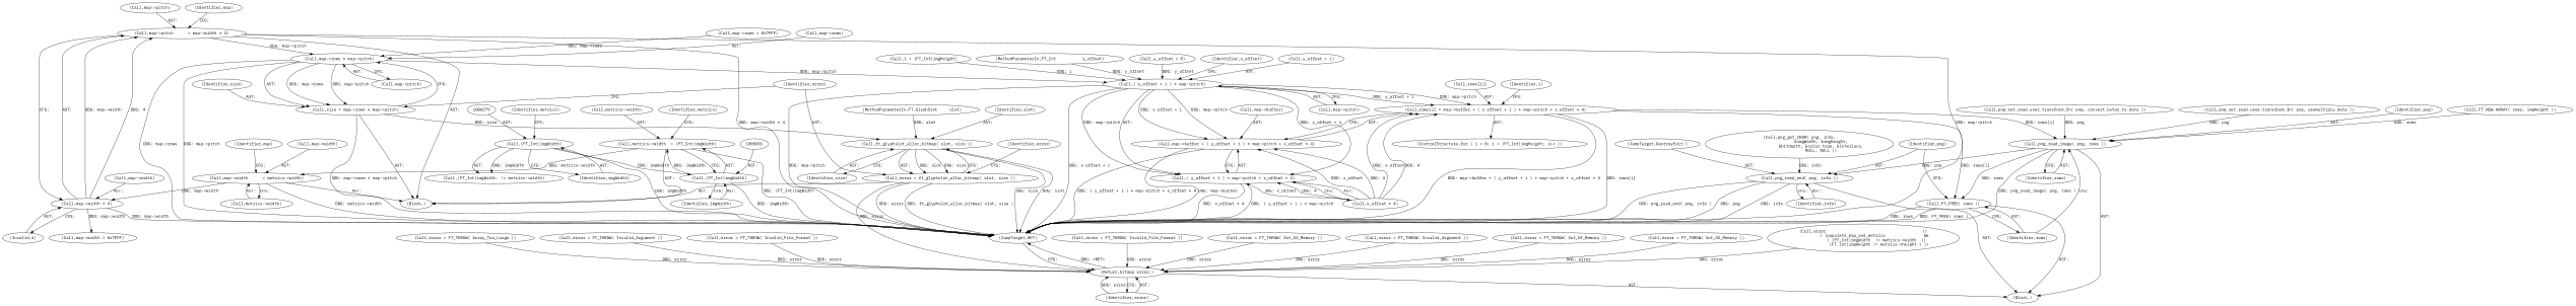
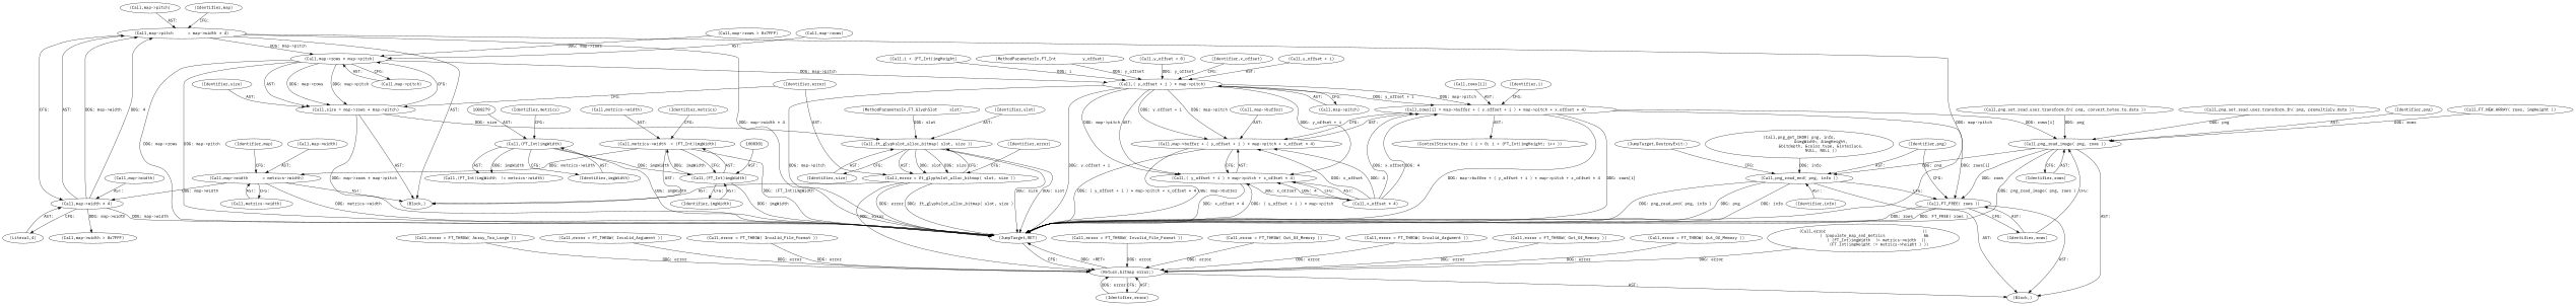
  digraph {
    fontname="IBM Plex Mono"
    node [fontname="IBM Plex Mono"]
    edge [fontname="IBM Plex Mono"]
    n1 [label="(Call,map->pitch      = map->width * 4)"]
    n2 [label="(Call,map->width * 4)"]
    n3 [label="(Call,map->rows * map->pitch)"]
    n4 [label="(JumpTarget,RET)"]
    n5 [label="(Block,)"]
    n6 [label="(Call,map->width > 0x7FFF)"]
-   n7 [label="(Invalid,4)"]
+   n7 [label="(Literal,4)"]
    n8 [label="(Call,size = map->rows * map->pitch)"]
    n9 [label="(Call,( y_offset + i ) * map->pitch)"]
    n10 [label="(Call,map->pitch)"]
    n11 [label="(Return,bitmap error;)"]
    n12 [label="(Call,map->width      = metrics->width)"]
    n13 [label="(Call,metrics->width)"]
    n14 [label="(Call,metrics->width  = (FT_Int)imgWidth)"]
    n15 [label="(Call,(FT_Int)imgWidth)"]
    n16 [label="(Identifier,imgWidth)"]
    n17 [label="(Call,(FT_Int)imgWidth)"]
    n18 [label="(Call,(FT_Int)imgWidth  != metrics->width)"]
    n19 [label="(Identifier,imgWidth)"]
    n20 [label="(Call,ft_glyphslot_alloc_bitmap( slot, size ))"]
    n21 [label="(Call,rows[i] = map->buffer + ( y_offset + i ) * map->pitch + x_offset * 4)"]
    n22 [label="(Call,map->buffer + ( y_offset + i ) * map->pitch + x_offset * 4)"]
    n23 [label="(Call,( y_offset + i ) * map->pitch + x_offset * 4)"]
    n24 [label="(Call,map->pitch)"]
    n25 [label="(Call,error = ft_glyphslot_alloc_bitmap( slot, size ))"]
    n26 [label="(Identifier,size)"]
    n27 [label="(Block,)"]
    n28 [label="(Identifier,error)"]
    n29 [label="(Call,png_read_image( png, rows ))"]
    n30 [label="(Call,FT_FREE( rows ))"]
    n31 [label="(ControlStructure,for ( i = 0; i < (FT_Int)imgHeight; i++ ))"]
    n32 [label="(Call,x_offset * 4)"]
    n33 [label="(Call,png_read_end( png, info ))"]
    n34 [label="(Identifier,rows)"]
    n35 [label="(Identifier,rows)"]
    n36 [label="(Identifier,info)"]
    n37 [label="(MethodParameterIn,FT_GlyphSlot     slot)"]
    n38 [label="(Call,error = FT_THROW( Invalid_File_Format ))"]
    n39 [label="(Identifier,slot)"]
    n40 [label="(Identifier,png)"]
    n41 [label="(Call,map->width)"]
    n42 [label="(Call,map->pitch)"]
    n43 [label="(Call,error = FT_THROW( Out_Of_Memory ))"]
    n44 [label="(Identifier,map)"]
    n45 [label="(Identifier,metrics)"]
    n46 [label="(MethodParameterIn,FT_Int           y_offset)"]
    n47 [label="(Call,error = FT_THROW( Invalid_Argument ))"]
    n48 [label="(Call,error = FT_THROW( Out_Of_Memory ))"]
    n49 [label="(Identifier,metrics)"]
    n50 [label="(Call,map->rows)"]
    n51 [label="(Call,error = FT_THROW( Out_Of_Memory ))"]
    n52 [label="(Call,rows[i])"]
    n53 [label="(Identifier,png)"]
    n54 [label="(Call,metrics->width)"]
    n55 [label="(Call,FT_NEW_ARRAY( rows, imgHeight ))"]
    n56 [label="(Call,error                                        ||\n         ( !populate_map_and_metrics                &&\n           ( (FT_Int)imgWidth  != metrics->width  ||\n             (FT_Int)imgHeight != metrics->height ) ))"]
    n57 [label="(Call,map->rows > 0x7FFF)"]
    n58 [label="(Call,png_set_read_user_transform_fn( png, convert_bytes_to_data ))"]
    n59 [label="(Call,error = FT_THROW( Array_Too_Large ))"]
    n60 [label="(Identifier,size)"]
    n61 [label="(Call,png_get_IHDR( png, info,\n                  &imgWidth, &imgHeight,\n                  &bitdepth, &color_type, &interlace,\n                  NULL, NULL ))"]
    n62 [label="(Call,y_offset < 0)"]
    n63 [label="(Call,map->buffer)"]
    n64 [label="(Identifier,map)"]
    n65 [label="(Call,map->width)"]
    n66 [label="(Call,error = FT_THROW( Invalid_Argument ))"]
    n67 [label="(Identifier,x_offset)"]
    n68 [label="(Identifier,error)"]
    n69 [label="(Call,png_set_read_user_transform_fn( png, premultiply_data ))"]
    n70 [label="(Identifier,error)"]
    n71 [label="(Call,y_offset + i)"]
    n72 [label="(Identifier,i)"]
    n73 [label="(Call,error = FT_THROW( Invalid_File_Format ))"]
    n74 [label="(JumpTarget,DestroyExit:)"]
    n75 [label="(Call,i < (FT_Int)imgHeight)"]
    1000301
    1000279
    n1 -> n2 [label="CFG: "]
    n1 -> n3 [label="DDG: map->pitch"]
    n1 -> n4 [label="DDG: map->width * 4"]
    n1 -> n4 [label="DDG: map->pitch"]
    n1 -> n5 [label="AST: "]
    n2 -> n1 [label="AST: "]
    n2 -> n1 [label="DDG: map->width"]
    n2 -> n1 [label="DDG: 4"]
    n2 -> n4 [label="DDG: map->width"]
    n2 -> n6 [label="DDG: map->width"]
    n2 -> n7 [label="CFG: "]
    n3 -> n4 [label="DDG: map->rows"]
    n3 -> n4 [label="DDG: map->pitch"]
    n3 -> n8 [label="AST: "]
    n3 -> n8 [label="DDG: map->rows"]
    n3 -> n8 [label="DDG: map->pitch"]
    n3 -> n9 [label="DDG: map->pitch"]
    n3 -> n10 [label="CFG: "]
    n4 -> n11 [label="CFG: "]
    n7 -> n2 [label="AST: "]
    n8 -> n3 [label="CFG: "]
    n8 -> n4 [label="DDG: map->rows * map->pitch"]
    n8 -> n5 [label="AST: "]
    n8 -> n20 [label="DDG: size"]
    n9 -> n4 [label="DDG: map->pitch"]
    n9 -> n4 [label="DDG: y_offset + i"]
    n9 -> n21 [label="DDG: y_offset + i"]
    n9 -> n21 [label="DDG: map->pitch"]
    n9 -> n22 [label="DDG: y_offset + i"]
    n9 -> n22 [label="DDG: map->pitch"]
    n9 -> n23 [label="AST: "]
    n9 -> n23 [label="DDG: y_offset + i"]
    n9 -> n23 [label="DDG: map->pitch"]
    n9 -> n24 [label="CFG: "]
    n10 -> n3 [label="AST: "]
    n11 -> n4 [label="DDG: <RET>"]
    n11 -> n27 [label="AST: "]
    n11 -> n28 [label="CFG: "]
    n12 -> n2 [label="DDG: map->width"]
    n12 -> n4 [label="DDG: metrics->width"]
    n12 -> n5 [label="AST: "]
    n12 -> n13 [label="CFG: "]
    n13 -> n12 [label="AST: "]
    n14 -> n4 [label="DDG: (FT_Int)imgWidth"]
    n14 -> n5 [label="AST: "]
    n14 -> n12 [label="DDG: metrics->width"]
    n14 -> n15 [label="CFG: "]
    n15 -> n4 [label="DDG: imgWidth"]
    n15 -> n14 [label="AST: "]
    n15 -> n14 [label="DDG: imgWidth"]
    n15 -> n16 [label="CFG: "]
    n16 -> n15 [label="AST: "]
    n17 -> n4 [label="DDG: imgWidth"]
    n17 -> n15 [label="DDG: imgWidth"]
    n17 -> n18 [label="AST: "]
    n17 -> n18 [label="DDG: imgWidth"]
    n17 -> n19 [label="CFG: "]
    n19 -> n17 [label="AST: "]
    n20 -> n4 [label="DDG: slot"]
    n20 -> n4 [label="DDG: size"]
    n20 -> n25 [label="AST: "]
    n20 -> n25 [label="DDG: slot"]
    n20 -> n25 [label="DDG: size"]
    n20 -> n26 [label="CFG: "]
    n21 -> n4 [label="DDG: map->buffer + ( y_offset + i ) * map->pitch + x_offset * 4"]
    n21 -> n4 [label="DDG: rows[i]"]
    n21 -> n22 [label="CFG: "]
    n21 -> n29 [label="DDG: rows[i]"]
    n21 -> n30 [label="DDG: rows[i]"]
    n21 -> n31 [label="AST: "]
    n22 -> n4 [label="DDG: map->buffer"]
    n22 -> n4 [label="DDG: ( y_offset + i ) * map->pitch + x_offset * 4"]
    n22 -> n21 [label="AST: "]
    n22 -> n23 [label="CFG: "]
    n23 -> n4 [label="DDG: ( y_offset + i ) * map->pitch"]
    n23 -> n4 [label="DDG: x_offset * 4"]
    n23 -> n22 [label="AST: "]
    n23 -> n32 [label="CFG: "]
    n24 -> n9 [label="AST: "]
    n25 -> n4 [label="DDG: ft_glyphslot_alloc_bitmap( slot, size )"]
    n25 -> n4 [label="DDG: error"]
    n25 -> n5 [label="AST: "]
    n25 -> n11 [label="DDG: error"]
    n25 -> n20 [label="CFG: "]
    n26 -> n20 [label="AST: "]
    n28 -> n11 [label="AST: "]
    n28 -> n11 [label="DDG: error"]
    n29 -> n4 [label="DDG: png_read_image( png, rows )"]
    n29 -> n27 [label="AST: "]
    n29 -> n30 [label="DDG: rows"]
    n29 -> n33 [label="DDG: png"]
    n29 -> n34 [label="CFG: "]
    n30 -> n4 [label="DDG: rows"]
    n30 -> n4 [label="DDG: FT_FREE( rows )"]
    n30 -> n27 [label="AST: "]
    n30 -> n35 [label="CFG: "]
    n32 -> n21 [label="DDG: x_offset"]
    n32 -> n21 [label="DDG: 4"]
    n32 -> n22 [label="DDG: x_offset"]
    n32 -> n22 [label="DDG: 4"]
    n32 -> n23 [label="AST: "]
    n32 -> n23 [label="DDG: x_offset"]
    n32 -> n23 [label="DDG: 4"]
    n33 -> n4 [label="DDG: info"]
    n33 -> n4 [label="DDG: png_read_end( png, info )"]
    n33 -> n4 [label="DDG: png"]
    n33 -> n27 [label="AST: "]
-   n33 -> n36 [label="CFG: "]
+   n33 -> n30 [label="CFG: "]
    n34 -> n29 [label="AST: "]
    n35 -> n29 [label="CFG: "]
    n35 -> n30 [label="AST: "]
    n36 -> n33 [label="AST: "]
    n37 -> n20 [label="DDG: slot"]
    n38 -> n11 [label="DDG: error"]
    n39 -> n20 [label="AST: "]
    n40 -> n29 [label="AST: "]
    n41 -> n12 [label="AST: "]
    n42 -> n1 [label="AST: "]
    n43 -> n11 [label="DDG: error"]
    n44 -> n1 [label="CFG: "]
    n45 -> n17 [label="CFG: "]
    n46 -> n9 [label="DDG: y_offset"]
    n47 -> n11 [label="DDG: error"]
    n48 -> n11 [label="DDG: error"]
    n49 -> n14 [label="CFG: "]
    n50 -> n3 [label="AST: "]
    n51 -> n11 [label="DDG: error"]
    n52 -> n21 [label="AST: "]
    n53 -> n30 [label="CFG: "]
    n53 -> n33 [label="AST: "]
    n54 -> n14 [label="AST: "]
    n55 -> n29 [label="DDG: rows"]
    n56 -> n11 [label="DDG: error"]
    n57 -> n3 [label="DDG: map->rows"]
    n58 -> n29 [label="DDG: png"]
    n59 -> n11 [label="DDG: error"]
    n60 -> n8 [label="AST: "]
    n61 -> n33 [label="DDG: info"]
    n62 -> n9 [label="DDG: y_offset"]
    n63 -> n22 [label="AST: "]
    n64 -> n12 [label="CFG: "]
    n65 -> n2 [label="AST: "]
    n66 -> n11 [label="DDG: error"]
    n67 -> n9 [label="CFG: "]
    n68 -> n8 [label="CFG: "]
    n68 -> n25 [label="AST: "]
    n69 -> n29 [label="DDG: png"]
    n70 -> n25 [label="CFG: "]
    n71 -> n9 [label="AST: "]
    n72 -> n21 [label="CFG: "]
    n73 -> n11 [label="DDG: error"]
-   n74 -> n33 [label="AST: "]
+   n74 -> n33 [label="CFG: "]
    n75 -> n9 [label="DDG: i"]
    1000301 -> n15 [label="AST: "]
    1000279 -> n17 [label="AST: "]
  }
